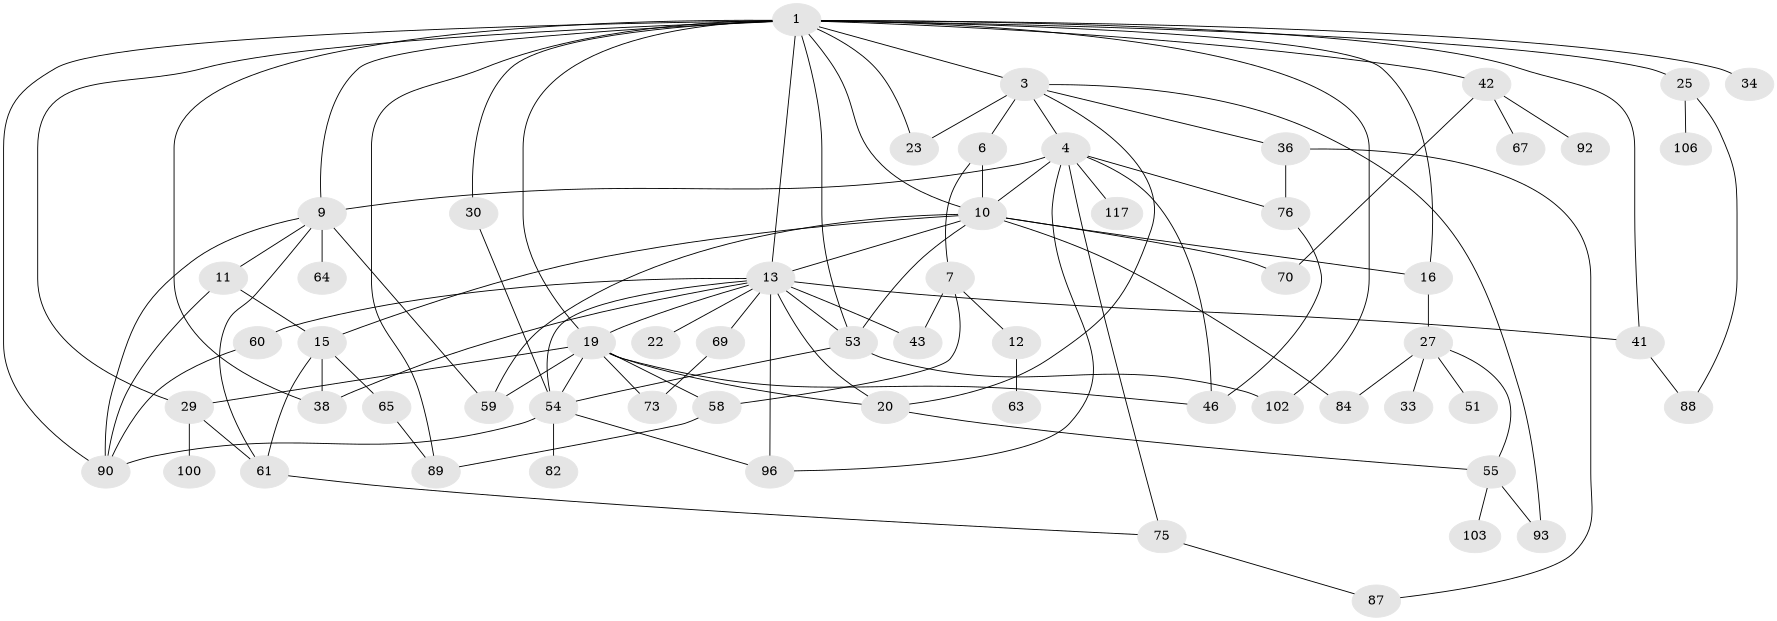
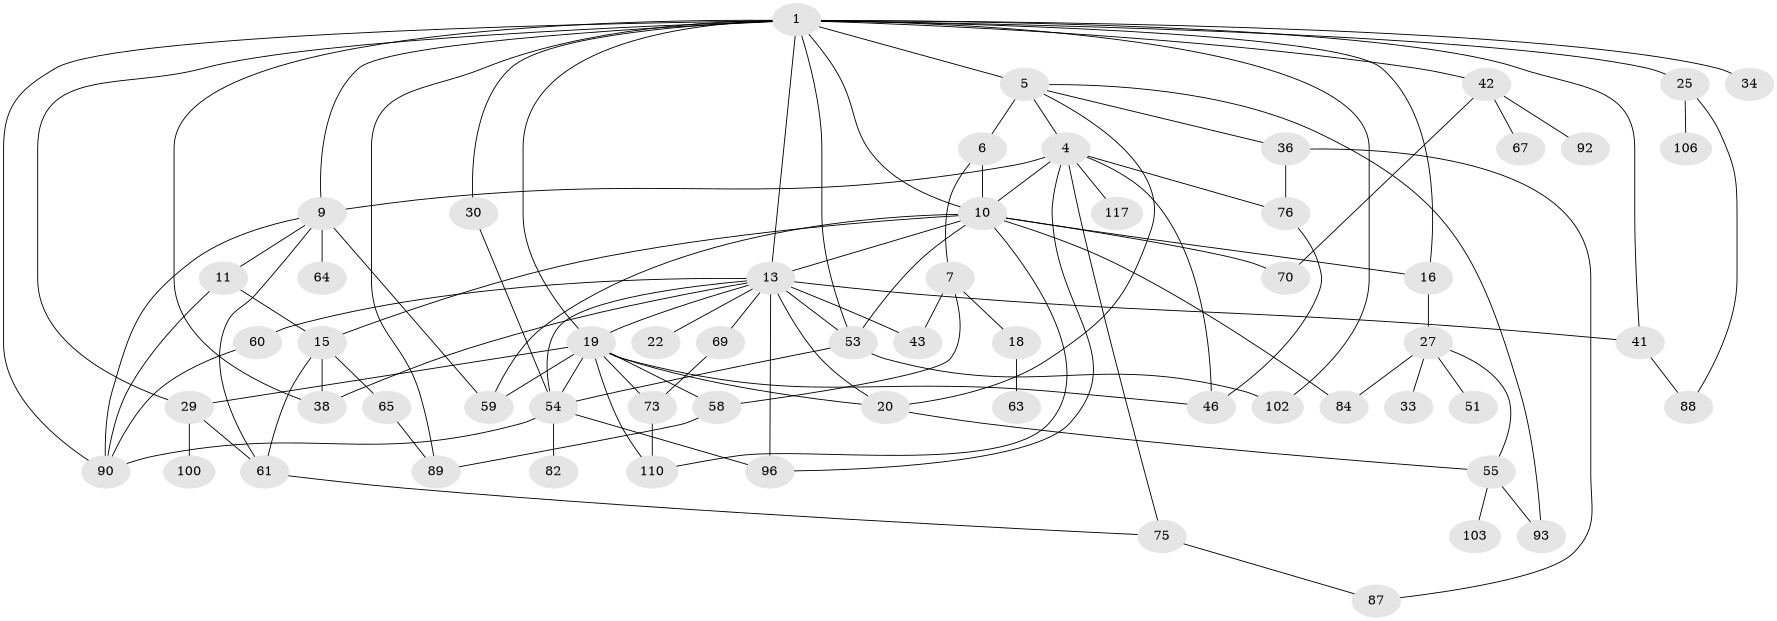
  graph {
    node [color=gray90 style=filled]
    1 [super="+101+8+2"]
-   3
+   3 [label=5]
    9
    10 [super="+112+49"]
    13 [super="+52+14+35"]
    16
    19 [super="+24+26"]
-   23 [super="+72"]
    25
    29 [super="+97"]
    30
    34 [super="+48"]
    38 [super="+109"]
    41 [super="+81"]
    42
    53 [super="+98+74"]
    89
    90 [super="+114"]
    102
    4 [super="+12"]
    6
    20
    36 [super="+50"]
    93
    11
    59
    61 [super="+122+62"]
    64 [super="+120"]
    15
    70
    84
+   110
    22 [super="+56"]
    96
    43
    54 [super="+57+71"]
    60 [super="+83+105"]
    69 [super="+104"]
    27 [super="+40+47"]
    46 [super="+111+91"]
    58 [super="+86"]
    73 [super="+77"]
    88
    106
    100
    67 [super="+99"]
    92
    75
    76
    117
    7
    55 [super="+68"]
    87
-   18 [label=12]
+   18
    63
    65
    82
    33
    51
    103
    1 -- 3 [weight=2]
    1 -- 9
    1 -- 10
    1 -- 13 [weight=4]
    1 -- 16
    1 -- 19
-   1 -- 23
    1 -- 25
    1 -- 29
    1 -- 30
    1 -- 34
    1 -- 38 [weight=2]
    1 -- 41
    1 -- 42
    1 -- 53
    1 -- 89
    1 -- 90
    1 -- 102 [weight=2]
-   3 -- 23
    3 -- 4
    3 -- 6
    3 -- 20
    3 -- 36
    3 -- 93
    9 -- 90
    9 -- 11
    9 -- 59
    9 -- 61
    9 -- 64
    10 -- 13
    10 -- 16
    10 -- 53
    10 -- 59
    10 -- 15
    10 -- 70
    10 -- 84
+   10 -- 110
    13 -- 19 [weight=2]
    13 -- 38
    13 -- 41
    13 -- 53
    13 -- 20
    13 -- 22
    13 -- 96
    13 -- 43
    13 -- 54
    13 -- 60 [weight=2]
    13 -- 69
    16 -- 27
    19 -- 29
    19 -- 20
    19 -- 59
+   19 -- 110
    19 -- 54
    19 -- 46
    19 -- 58
    19 -- 73
    25 -- 88
    25 -- 106
    29 -- 61
    29 -- 100
    30 -- 54
    41 -- 88
    42 -- 70
    42 -- 67
    42 -- 92
    53 -- 102
    53 -- 54
    4 -- 9
    4 -- 10
    4 -- 96
    4 -- 46 [weight=2]
    4 -- 75
    4 -- 76
    4 -- 117
    6 -- 10
    6 -- 7
    20 -- 55
    36 -- 76
    36 -- 87
    11 -- 90
    11 -- 15
    61 -- 75
    15 -- 38
    15 -- 61
    15 -- 65
    54 -- 90
    54 -- 96
    54 -- 82
    60 -- 90
    69 -- 73
    27 -- 84
    27 -- 55
    27 -- 33
    27 -- 51
    58 -- 89
+   73 -- 110
    75 -- 87
    76 -- 46
    7 -- 43
    7 -- 58
    7 -- 18
    55 -- 93
    55 -- 103
    18 -- 63
    65 -- 89
  }
